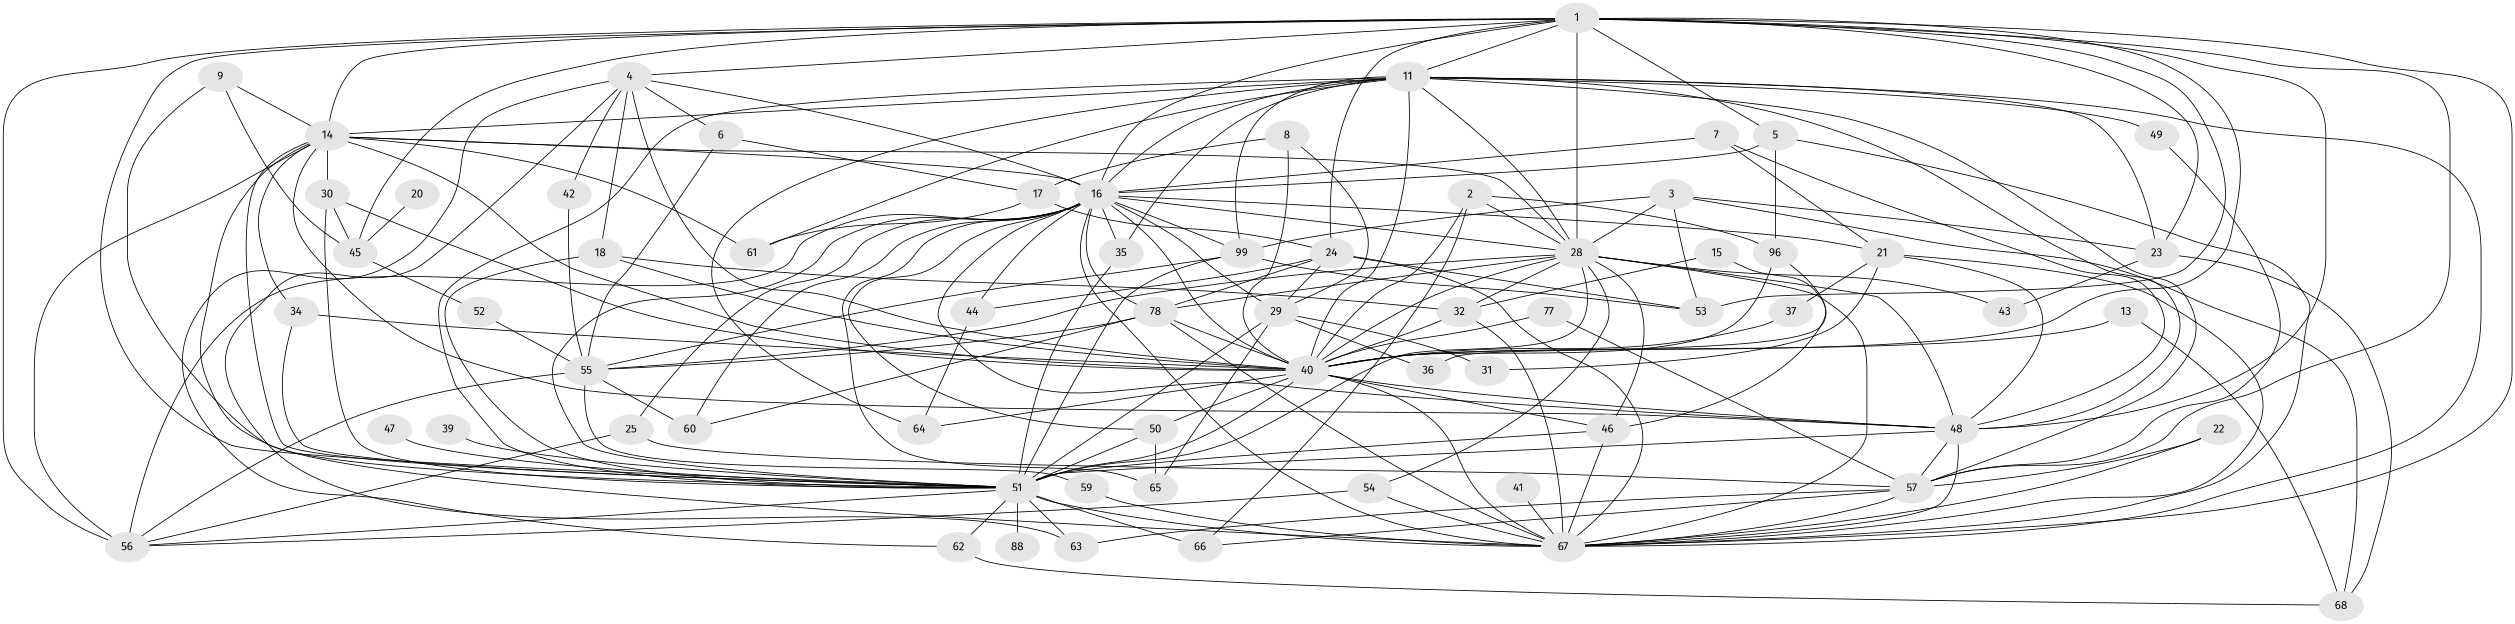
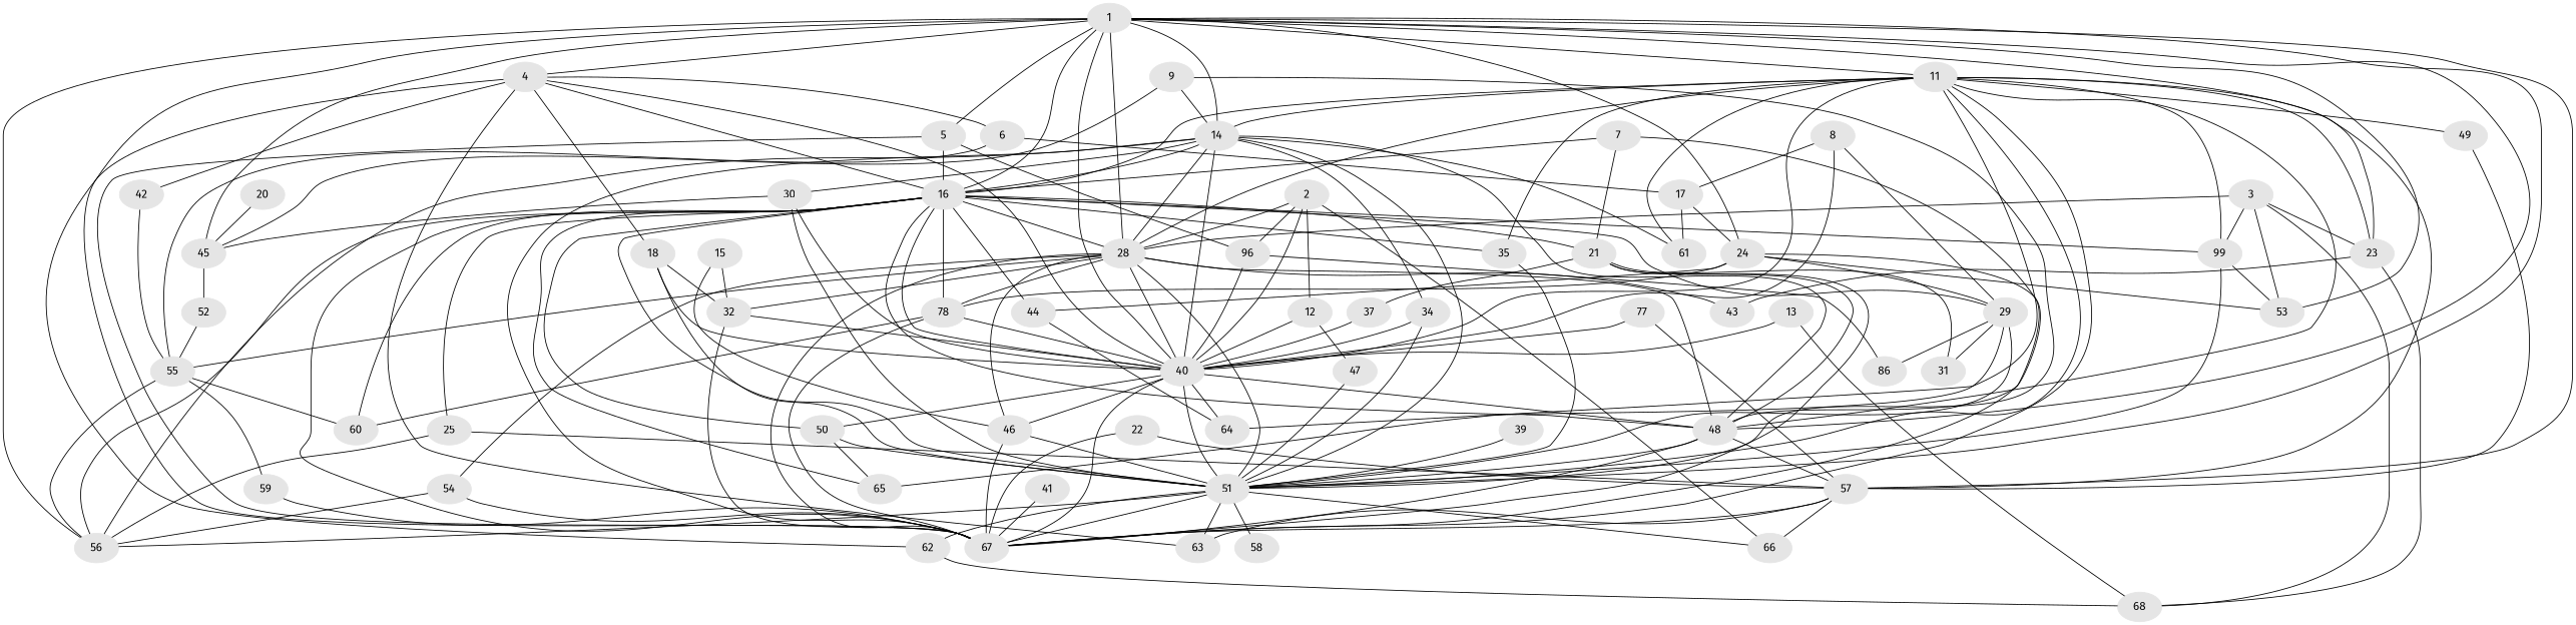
  graph {
    fontname="Fira Sans"
    node [color=gray90 fontname="Fira Sans" style=filled]
    edge [fontname="Fira Sans" weight=1.0]
    1
    4
    5
    11
    14
    16
    23
    24
    28
    40
    45
    48
    51
    53
    56
    57
    67
    6
    18
    42
    62
    63
    n23 [label=96]
    n24 [label=99]
    35
    49
    61
    64
    30
    34
    21
    29
    25
    n34 [label=78]
    44
    50
    60
    65
    68
    43
    55
    32
    46
    54
    52
    66
-   58 [label=88]
+   58
    2
+   12
    47
-   36
+   36 [label=86]
    3
    17
    59
    7
    31
    37
    8
    9
    13
    15
    20
    22
    n64 [label=77]
    39
    41
    1 -- 4
    1 -- 5
    1 -- 11
    1 -- 14
    1 -- 16 [weight=2.0]
    1 -- 23
    1 -- 24
    1 -- 28 [weight=2.0]
    1 -- 40 [weight=2.0]
    1 -- 45
    1 -- 48 [weight=2.0]
    1 -- 51
    1 -- 53
    1 -- 56
    1 -- 57
    1 -- 67
    4 -- 16
    4 -- 40
    4 -- 6
    4 -- 18
    4 -- 42
    4 -- 62
    4 -- 63
    5 -- 16
    5 -- 67
    5 -- n23
    11 -- 14
    11 -- 16
    11 -- 23
    11 -- 28
    11 -- 40 [weight=4.0]
    11 -- 48 [weight=2.0]
    11 -- 51
    11 -- 57
    11 -- 67
    11 -- n24
    11 -- 35
    11 -- 49 [weight=2.0]
    11 -- 61
    11 -- 64
    14 -- 16
    14 -- 28
    14 -- 40 [weight=3.0]
    14 -- 48 [weight=2.0]
    14 -- 51
    14 -- 56
    14 -- 67
    14 -- 61
    14 -- 30
    14 -- 34
    16 -- 28
    16 -- 40 [weight=2.0]
    16 -- 48
    16 -- 51 [weight=2.0]
    16 -- 56
    16 -- 67 [weight=2.0]
    16 -- n24 [weight=3.0]
    16 -- 35
    16 -- 21
    16 -- 29
    16 -- 25
    16 -- n34
    16 -- 44
    16 -- 50
    16 -- 60
    16 -- 65
    23 -- 68
    23 -- 43
    24 -- 53
    24 -- 67
    24 -- 29
    24 -- n34
    24 -- 44
    28 -- 40 [weight=2.0]
    28 -- 48
    28 -- 51
    28 -- 67 [weight=2.0]
    28 -- n34
    28 -- 43 [weight=2.0]
    28 -- 55 [weight=2.0]
    28 -- 32
    28 -- 46
    28 -- 54
    40 -- 48 [weight=2.0]
    40 -- 51 [weight=4.0]
    40 -- 67 [weight=3.0]
    40 -- 64 [weight=2.0]
    40 -- 50
    40 -- 46 [weight=2.0]
    45 -- 52
    48 -- 51
    48 -- 57
    48 -- 67
    51 -- 56
    51 -- 67
    51 -- 62
    51 -- 63
    51 -- 66
    51 -- 58
    57 -- 67
    57 -- 63
    57 -- 66
    6 -- 55
    6 -- 17
    18 -- 40 [weight=2.0]
    18 -- 51
    18 -- 32
    42 -- 55
    62 -- 68
    n23 -- 40
    n23 -- 36
    n24 -- 51
    n24 -- 53
-   n24 -- 55
    35 -- 51
    49 -- 57
    30 -- 40
    30 -- 45
    30 -- 51
    34 -- 40
    34 -- 51
    21 -- 48
    21 -- 67
    21 -- 31
    21 -- 37
    29 -- 51
    29 -- 65 [weight=2.0]
    29 -- 36
    29 -- 31
    25 -- 56
    25 -- 57
    n34 -- 40
    n34 -- 67
    n34 -- 60
-   n34 -- 55
    44 -- 64
    50 -- 51
    50 -- 65
    55 -- 56
    55 -- 60 [weight=2.0]
    55 -- 59
    32 -- 40
    32 -- 67
    46 -- 51
    46 -- 67
    54 -- 56
    54 -- 67
    52 -- 55
    2 -- 28
    2 -- 40
    2 -- n23
    2 -- 66
+   2 -- 12
+   12 -- 40
+   12 -- 47
    47 -- 51
    3 -- 23
    3 -- 28
    3 -- 53
    3 -- n24
    3 -- 68
    17 -- 24
    17 -- 61
    59 -- 67
    7 -- 16
    7 -- 48
    7 -- 21
    37 -- 40
    8 -- 40
    8 -- 29
    8 -- 17
    9 -- 14
    9 -- 45
    9 -- 51
    13 -- 40 [weight=2.0]
    13 -- 68
    15 -- 32
    15 -- 46
    20 -- 45
    22 -- 57
    22 -- 67
    n64 -- 40
    n64 -- 57
    39 -- 51
    41 -- 67
  }
